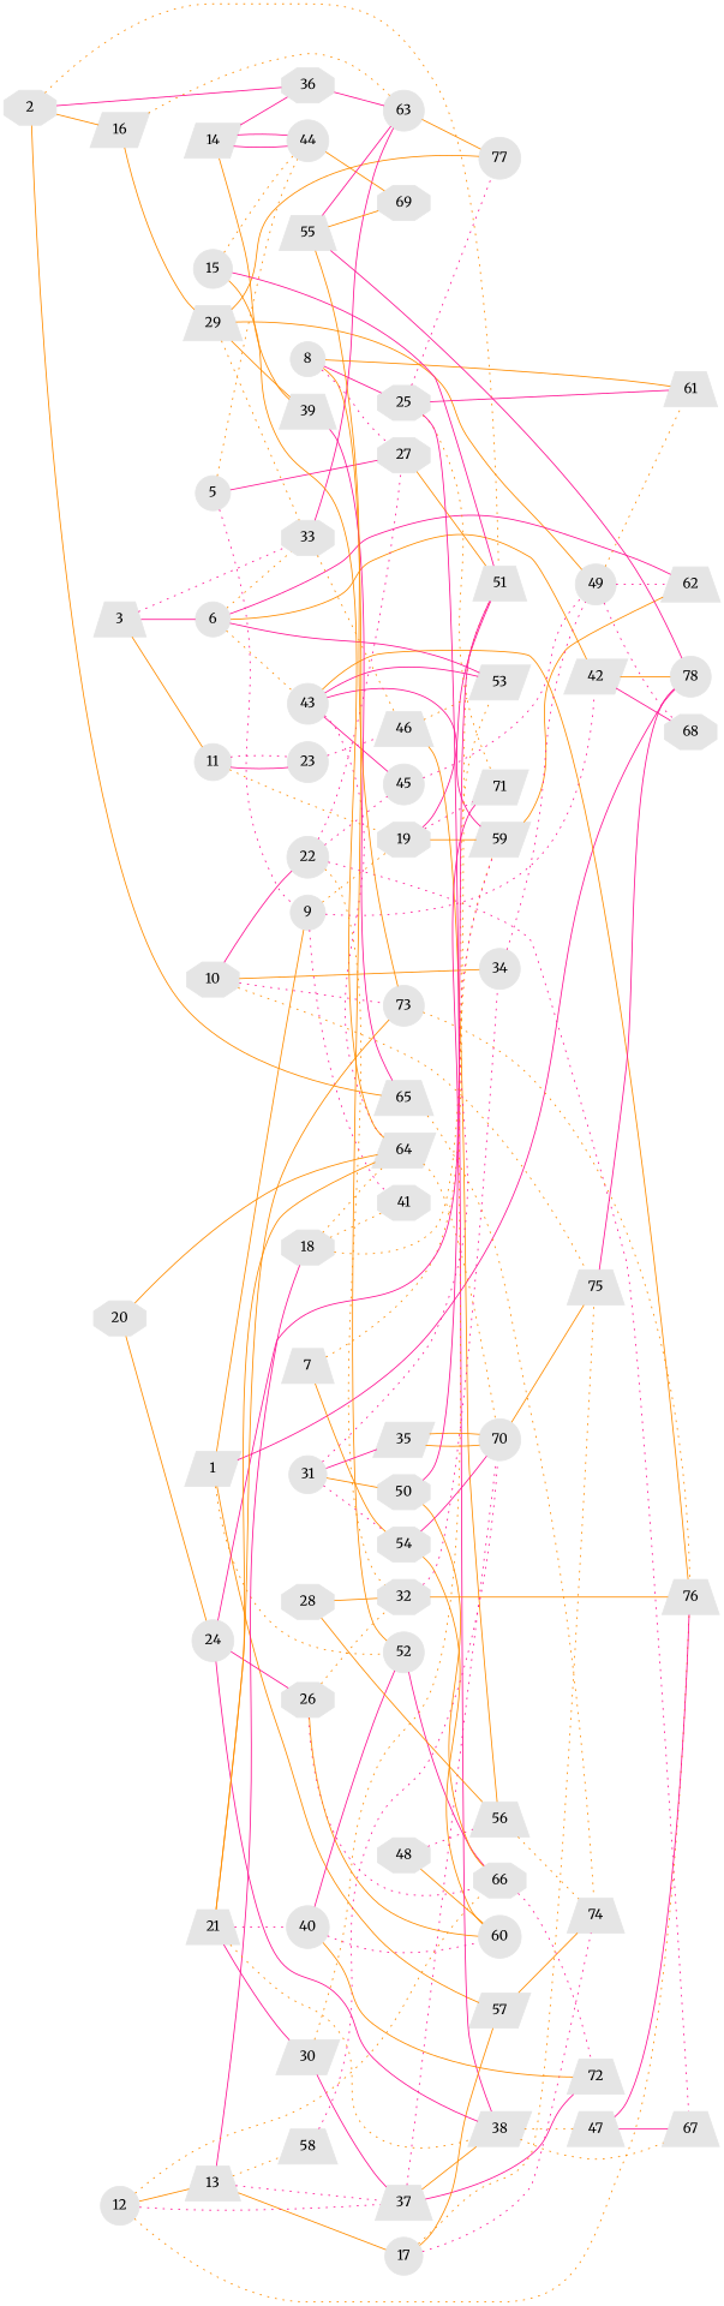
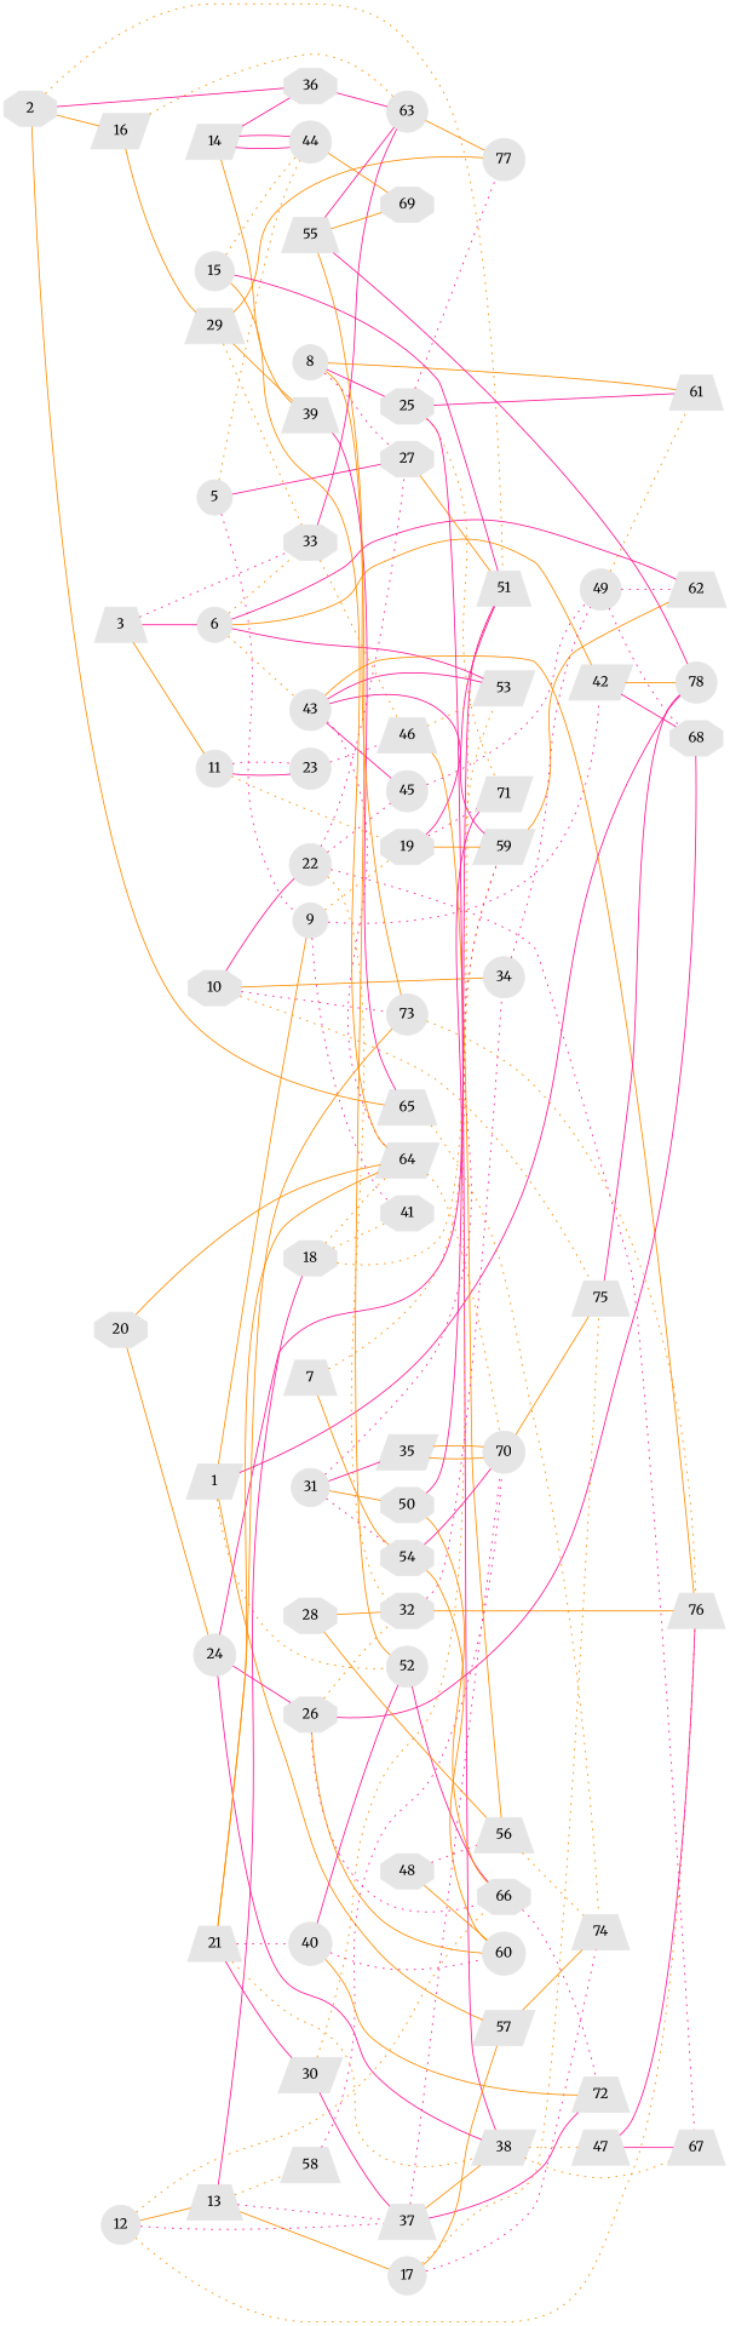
  graph {
    fontname=Merriweather
    rankdir=LR
    node [color=gray90 fontname=Merriweather shape=circle style=filled]
    edge [color=darkorange fontname=Merriweather style=solid]
    1 [shape=parallelogram]
    9
    52
    57 [shape=parallelogram]
    78
    42 [shape=parallelogram]
    19 [shape=octagon]
    41 [shape=octagon]
    66 [shape=octagon]
    74 [shape=trapezium]
    2 [shape=octagon]
    16 [shape=parallelogram]
    36 [shape=octagon]
    51 [shape=trapezium]
    65 [shape=trapezium]
    29 [shape=trapezium]
    63
    3 [shape=trapezium]
    6
    11
    33 [shape=octagon]
    43
    53 [shape=parallelogram]
    62 [shape=trapezium]
    23
    46 [shape=trapezium]
    71 [shape=parallelogram]
    5
    27 [shape=octagon]
    44
    69 [shape=octagon]
    68 [shape=octagon]
    76 [shape=trapezium]
    64 [shape=parallelogram]
    59 [shape=parallelogram]
    45
    7 [shape=trapezium]
    54 [shape=octagon]
    60
    70
    8
    25 [shape=octagon]
    61 [shape=trapezium]
    38 [shape=parallelogram]
    77
    10 [shape=octagon]
    22
    34
    73
    75 [shape=trapezium]
    32 [shape=octagon]
    67 [shape=trapezium]
    49
    13 [shape=trapezium]
    12
    37 [shape=trapezium]
    17
    18 [shape=octagon]
    58 [shape=trapezium]
    72 [shape=trapezium]
    14 [shape=parallelogram]
    39 [shape=trapezium]
    15
    48 [shape=octagon]
    56 [shape=trapezium]
    20 [shape=octagon]
    24
    26 [shape=octagon]
    21 [shape=trapezium]
    30 [shape=parallelogram]
    40
    47 [shape=trapezium]
    28 [shape=octagon]
    31
    35 [shape=parallelogram]
    50 [shape=octagon]
    55 [shape=trapezium]
    1 -- 9
    1 -- 52 [style=dotted]
    1 -- 57
    1 -- 78 [color=deeppink]
    9 -- 42 [color=deeppink style=dotted]
    9 -- 19 [style=dotted]
    9 -- 41 [color=deeppink style=dotted]
    52 -- 66 [color=deeppink]
    57 -- 74
    42 -- 78
    42 -- 68 [color=deeppink]
    19 -- 51 [color=deeppink]
    19 -- 71 [color=deeppink style=dotted]
    19 -- 59
    66 -- 72 [color=deeppink style=dotted]
    2 -- 16
    2 -- 36 [color=deeppink]
    2 -- 51 [style=dotted]
    2 -- 65
    16 -- 29
    16 -- 63 [style=dotted]
    36 -- 63 [color=deeppink]
    65 -- 74 [style=dotted]
    29 -- 33 [style=dotted]
    29 -- 77
-   29 -- 49
    29 -- 39
    63 -- 77
    3 -- 6 [color=deeppink]
    3 -- 11
    3 -- 33 [color=deeppink style=dotted]
    6 -- 42
    6 -- 33 [style=dotted]
    6 -- 43 [style=dotted]
    6 -- 53 [color=deeppink]
    6 -- 62 [color=deeppink]
    11 -- 19 [style=dotted]
    11 -- 23 [color=deeppink]
    11 -- 23 [color=deeppink style=dotted]
    33 -- 63 [color=deeppink]
    33 -- 46 [style=dotted]
    43 -- 53 [color=deeppink]
    43 -- 76
    43 -- 64 [color=deeppink style=dotted]
    43 -- 59 [color=deeppink]
    43 -- 45 [color=deeppink]
    23 -- 46 [color=deeppink style=dotted]
    46 -- 53 [style=dotted]
    46 -- 56
    5 -- 9 [color=deeppink style=dotted]
    5 -- 27 [color=deeppink]
    5 -- 44 [style=dotted]
    27 -- 51
    44 -- 69
    64 -- 70 [style=dotted]
    59 -- 62
    45 -- 49 [color=deeppink style=dotted]
    7 -- 53 [style=dotted]
    7 -- 54
    54 -- 60
    54 -- 70 [color=deeppink]
    70 -- 75
    8 -- 52
    8 -- 27 [color=deeppink style=dotted]
    8 -- 25 [color=deeppink]
    8 -- 61
    25 -- 71 [style=dotted]
    25 -- 61 [color=deeppink]
    25 -- 38 [color=deeppink]
    25 -- 77 [color=deeppink style=dotted]
    38 -- 67 [style=dotted]
    38 -- 47 [style=dotted]
    10 -- 22 [color=deeppink]
    10 -- 34
    10 -- 73 [color=deeppink style=dotted]
    10 -- 75 [style=dotted]
    22 -- 27 [color=deeppink style=dotted]
    22 -- 45 [color=deeppink style=dotted]
    22 -- 32 [style=dotted]
    22 -- 67 [color=deeppink style=dotted]
    34 -- 49 [color=deeppink style=dotted]
    73 -- 76 [style=dotted]
    75 -- 78 [color=deeppink]
    32 -- 76
    32 -- 34 [color=deeppink style=dotted]
    49 -- 62 [color=deeppink style=dotted]
    49 -- 68 [color=deeppink style=dotted]
    49 -- 61 [style=dotted]
    13 -- 37 [color=deeppink style=dotted]
    13 -- 17
    13 -- 18 [color=deeppink]
    13 -- 58 [style=dotted]
    12 -- 66 [style=dotted]
    12 -- 76 [style=dotted]
    12 -- 13
    12 -- 37 [color=deeppink style=dotted]
    37 -- 70 [color=deeppink style=dotted]
    37 -- 38
    37 -- 72 [color=deeppink]
    17 -- 57
    17 -- 74 [color=deeppink style=dotted]
    17 -- 75 [style=dotted]
    18 -- 41 [style=dotted]
    18 -- 51 [style=dotted]
    18 -- 64 [style=dotted]
    58 -- 70 [color=deeppink style=dotted]
    14 -- 36 [color=deeppink]
    14 -- 44 [color=deeppink]
    14 -- 44 [color=deeppink]
    14 -- 39
    39 -- 65 [color=deeppink]
    15 -- 51 [color=deeppink]
    15 -- 44 [style=dotted]
    15 -- 64
    48 -- 60
    48 -- 56 [color=deeppink style=dotted]
    56 -- 74 [style=dotted]
    20 -- 64
    20 -- 24
    24 -- 71 [color=deeppink]
    24 -- 38 [color=deeppink]
    24 -- 26 [color=deeppink]
    26 -- 66 [color=deeppink style=dotted]
+   26 -- 68 [color=deeppink]
    26 -- 60
    26 -- 32 [style=dotted]
    21 -- 64
    21 -- 38 [style=dotted]
    21 -- 73
    21 -- 30 [color=deeppink]
    21 -- 40 [color=deeppink style=dotted]
    30 -- 59 [style=dotted]
    30 -- 37 [color=deeppink]
    40 -- 52 [color=deeppink]
    40 -- 60 [color=deeppink style=dotted]
    40 -- 72
    47 -- 76 [color=deeppink]
    47 -- 67 [color=deeppink]
    28 -- 32
    28 -- 56
    31 -- 59 [color=deeppink style=dotted]
    31 -- 54 [color=deeppink style=dotted]
    31 -- 35 [color=deeppink]
    31 -- 50
    35 -- 70
    35 -- 70
    50 -- 66
    50 -- 51 [color=deeppink]
    55 -- 78 [color=deeppink]
    55 -- 63 [color=deeppink]
    55 -- 69
    55 -- 73
  }
